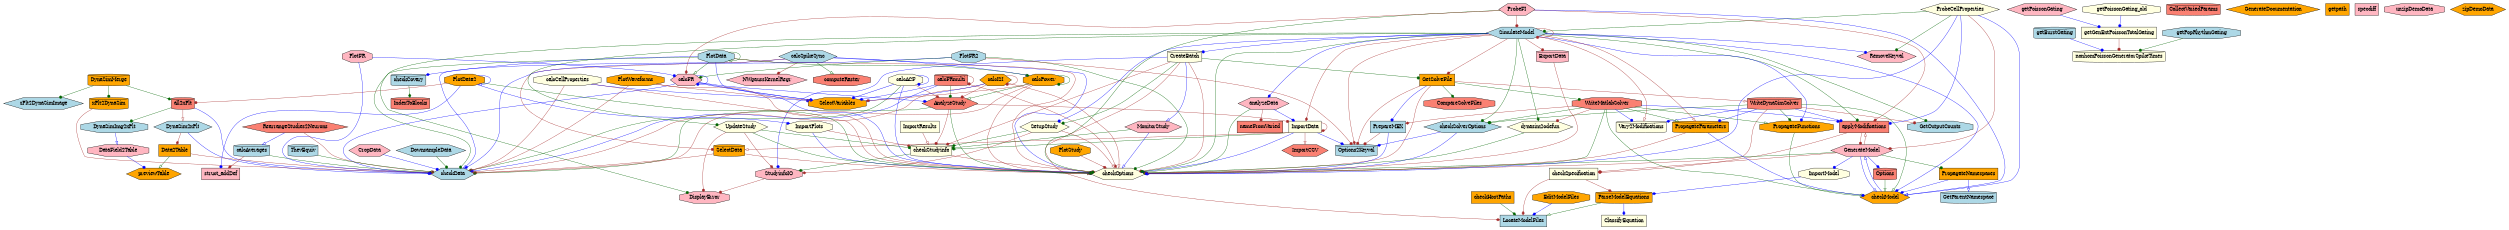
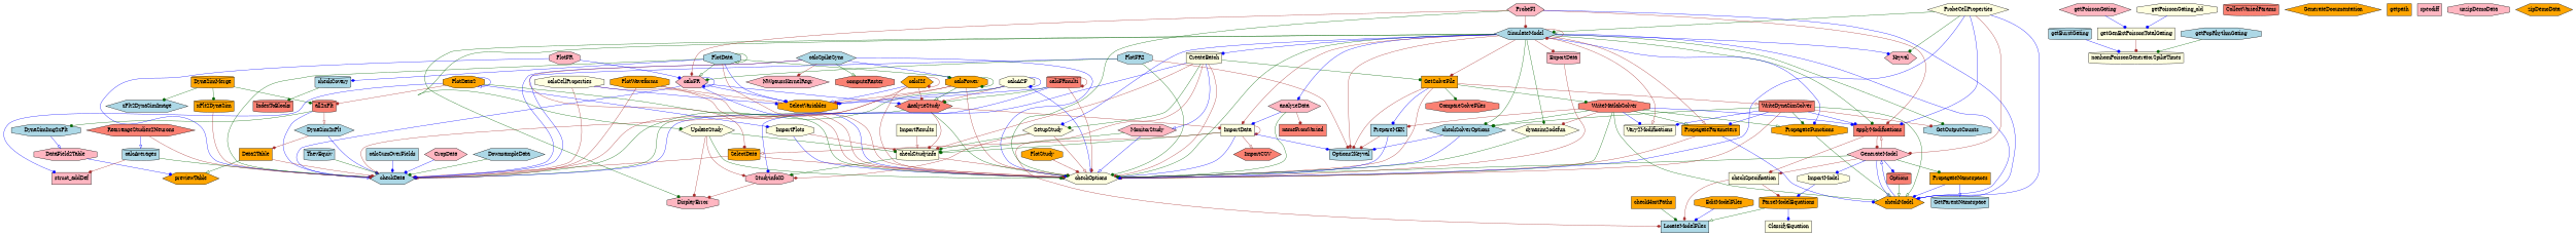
  digraph {
    node [fillcolor=orange shape=hexagon style=filled]
    edge [arrowhead=dot color=brown]
    all2xPlt [fillcolor=salmon shape=cylinder]
    checkData [fillcolor=lightblue]
    DynaSim2xPlt [fillcolor=lightblue]
    DynaSimImg2xPlt [fillcolor=lightblue shape=octagon]
    Data2Table [shape=box]
    DataField2Table [fillcolor=lightpink shape=octagon]
    previewTable
    analyzeData [fillcolor=lightpink]
    checkOptions [fillcolor=lightyellow]
    ImportData [fillcolor=lightyellow shape=box]
    nameFromVaried [fillcolor=salmon shape=box]
    checkStudyinfo [fillcolor=lightyellow shape=cylinder]
    SelectData [shape=cylinder]
    Options2Keyval [fillcolor=lightblue shape=cylinder]
    ImportCSV [fillcolor=salmon]
    StudyinfoIO [fillcolor=lightpink shape=octagon]
    AnalyzeStudy [fillcolor=salmon]
    DisplayError [fillcolor=lightpink shape=octagon]
    applyModifications [fillcolor=salmon shape=box]
    checkSpecification [fillcolor=lightyellow shape=box]
    GenerateModel [fillcolor=lightpink]
    LocateModelFiles [fillcolor=lightblue shape=box]
    ParseModelEquations [shape=cylinder]
    checkModel
    n25 [fillcolor=salmon label=Options shape=cylinder]
    ImportModel [fillcolor=lightyellow shape=octagon]
    PropagateNamespaces [shape=box]
    ClassifyEquation [fillcolor=lightyellow shape=box]
    GetParentNamespace [fillcolor=lightblue shape=cylinder]
    calcACF [fillcolor=lightyellow shape=octagon]
    SelectVariables [shape=octagon]
    calcAverages [fillcolor=lightblue shape=cylinder]
    struct_addDef [fillcolor=lightpink shape=box]
    calcCellProperties [fillcolor=lightyellow shape=octagon]
    calcFR [fillcolor=lightpink]
    calcFRmulti [fillcolor=salmon shape=cylinder]
    calcISI
    calcPower [shape=octagon]
    calcSpikeSync [fillcolor=lightblue]
    NWgaussKernelRegr [fillcolor=lightpink]
    computeRaster [fillcolor=salmon shape=octagon]
+   calcSumOverFields [fillcolor=lightblue shape=box]
    checkCovary [fillcolor=lightblue shape=cylinder]
    IndexToBlocks [fillcolor=salmon shape=cylinder]
    checkHostPaths [shape=box]
    checkSolverOptions [fillcolor=lightblue]
    CreateBatch [fillcolor=lightyellow shape=cylinder]
    GetSolveFile [shape=box]
    MonitorStudy [fillcolor=lightpink]
    SetupStudy [fillcolor=lightyellow]
    CompareSolveFiles [fillcolor=salmon shape=octagon]
    PrepareMEX [fillcolor=lightblue shape=box]
    WriteDynaSimSolver [fillcolor=salmon shape=cylinder]
    WriteMatlabSolver [fillcolor=salmon shape=octagon]
    PropagateFunctions [shape=octagon]
    PropagateParameters [shape=cylinder]
    GetOutputCounts [fillcolor=lightblue shape=octagon]
    Vary2Modifications [fillcolor=lightyellow shape=cylinder]
    dynasim2odefun [fillcolor=lightyellow]
    CropData [fillcolor=lightpink]
    DownsampleData [fillcolor=lightblue]
    DynaSimMerge [shape=cylinder]
    xPlt2DynaSim [shape=cylinder]
    xPlt2DynaSimImage [fillcolor=lightblue]
    EditModelFiles [shape=octagon]
    ExportData [fillcolor=lightpink shape=cylinder]
    ImportPlots [fillcolor=lightyellow shape=octagon]
    ImportResults [fillcolor=lightyellow shape=box]
    PlotData [fillcolor=lightblue shape=octagon]
    PlotData2 [shape=octagon]
    PlotFR [fillcolor=lightpink shape=octagon]
    PlotFR2 [fillcolor=lightblue shape=octagon]
    PlotStudy [shape=octagon]
    PlotWaveforms [shape=octagon]
    ProbeCellProperties [fillcolor=lightyellow]
-   RemoveKeyval [fillcolor=lightpink]
+   RemoveKeyval [fillcolor=lightpink label=Keyval]
    SimulateModel [fillcolor=lightblue]
    UpdateStudy [fillcolor=lightyellow]
    ProbeFI [fillcolor=lightpink]
    RearrangeStudies2Neurons [fillcolor=salmon]
    ThevEquiv [fillcolor=lightblue shape=cylinder]
    getBurstGating [fillcolor=lightblue shape=cylinder]
    nonhomPoissonGeneratorSpikeTimes [fillcolor=lightyellow shape=cylinder]
    getGenExtPoissonTotalGating [fillcolor=lightyellow shape=box]
    getPoissonGating [fillcolor=lightpink]
    getPoissonGating_old [fillcolor=lightyellow shape=octagon]
    getPopRhythmGating [fillcolor=lightblue shape=octagon]
    CollectVariedParams [fillcolor=salmon shape=cylinder]
    GenerateDocumentation
    getpath [shape=box]
    specdiff [fillcolor=lightpink shape=box]
    unzipDemoData [fillcolor=lightpink shape=octagon]
    zipDemoData
    all2xPlt -> checkData [arrowhead=onormal color=blue]
    all2xPlt -> DynaSim2xPlt [arrowhead=onormal]
    all2xPlt -> DynaSimImg2xPlt [color=darkgreen]
    DynaSim2xPlt -> checkData [arrowhead=diamond color=blue]
    DynaSim2xPlt -> Data2Table [arrowhead=diamond]
    DynaSimImg2xPlt -> DataField2Table [arrowhead=onormal color=blue]
    Data2Table -> checkData [arrowhead=diamond]
    Data2Table -> previewTable [arrowhead=onormal color=darkgreen]
    DataField2Table -> previewTable [color=blue]
    analyzeData -> checkOptions [arrowhead=diamond color=darkgreen]
    analyzeData -> ImportData [arrowhead=diamond color=blue]
    analyzeData -> nameFromVaried
    ImportData -> checkOptions [color=blue]
    ImportData -> ImportData [arrowhead=diamond]
    ImportData -> checkStudyinfo [arrowhead=diamond color=darkgreen]
    ImportData -> SelectData [arrowhead=onormal]
    ImportData -> Options2Keyval [arrowhead=diamond color=blue]
    ImportData -> ImportCSV [arrowhead=onormal]
    checkStudyinfo -> checkOptions [arrowhead=diamond]
    checkStudyinfo -> StudyinfoIO [arrowhead=diamond color=darkgreen]
    SelectData -> checkData [arrowhead=diamond]
    SelectData -> checkOptions [arrowhead=diamond]
    StudyinfoIO -> DisplayError
    AnalyzeStudy -> checkData [color=darkgreen]
    AnalyzeStudy -> checkOptions [arrowhead=onormal color=darkgreen]
    AnalyzeStudy -> ImportData
    AnalyzeStudy -> checkStudyinfo
    applyModifications -> checkSpecification [arrowhead=diamond]
    applyModifications -> GenerateModel
    checkSpecification -> LocateModelFiles [arrowhead=diamond]
    checkSpecification -> ParseModelEquations [arrowhead=diamond]
    GenerateModel -> checkOptions [color=darkgreen]
    GenerateModel -> applyModifications [arrowhead=onormal]
    GenerateModel -> checkSpecification [arrowhead=diamond]
    GenerateModel -> checkModel [arrowhead=onormal color=blue]
    GenerateModel -> n25 [arrowhead=diamond color=blue]
    GenerateModel -> ImportModel [color=blue]
    GenerateModel -> PropagateNamespaces [color=darkgreen]
    ParseModelEquations -> LocateModelFiles [arrowhead=onormal color=darkgreen]
    ParseModelEquations -> ClassifyEquation [arrowhead=diamond color=blue]
    checkModel -> GenerateModel [arrowhead=onormal color=blue]
    n25 -> checkModel [arrowhead=onormal color=darkgreen]
    ImportModel -> ParseModelEquations [arrowhead=diamond color=blue]
    PropagateNamespaces -> checkModel [arrowhead=diamond color=blue]
    PropagateNamespaces -> GetParentNamespace [arrowhead=onormal color=blue]
    calcACF -> checkData [arrowhead=diamond color=darkgreen]
    calcACF -> checkOptions [arrowhead=onormal color=blue]
    calcACF -> AnalyzeStudy [arrowhead=diamond]
    calcACF -> calcACF [color=blue]
    calcACF -> SelectVariables [color=blue]
    calcAverages -> checkData [arrowhead=onormal color=darkgreen]
    calcAverages -> struct_addDef [arrowhead=diamond]
    calcCellProperties -> checkData [arrowhead=onormal]
    calcCellProperties -> checkOptions
    calcCellProperties -> SelectVariables [color=blue]
    calcFR -> checkData [arrowhead=onormal color=blue]
    calcFR -> checkOptions [color=blue]
    calcFR -> AnalyzeStudy [arrowhead=diamond color=blue]
    calcFR -> SelectVariables [color=blue]
    calcFR -> calcFR [color=blue]
    calcFRmulti -> checkData [arrowhead=diamond color=blue]
    calcFRmulti -> checkOptions [arrowhead=diamond]
    calcFRmulti -> AnalyzeStudy [color=darkgreen]
    calcFRmulti -> SelectVariables [arrowhead=diamond color=blue]
    calcFRmulti -> calcFRmulti
    calcISI -> checkData [arrowhead=onormal]
    calcISI -> checkOptions [arrowhead=onormal]
    calcISI -> AnalyzeStudy
    calcISI -> SelectVariables [arrowhead=onormal color=blue]
    calcISI -> calcISI
    calcPower -> checkData [arrowhead=onormal]
    calcPower -> checkOptions [arrowhead=onormal]
    calcPower -> AnalyzeStudy [arrowhead=onormal color=darkgreen]
    calcPower -> SelectVariables [arrowhead=diamond]
    calcPower -> calcPower [color=darkgreen]
    calcSpikeSync -> checkData [arrowhead=onormal color=blue]
    calcSpikeSync -> checkOptions [arrowhead=diamond color=blue]
    calcSpikeSync -> SelectData
    calcSpikeSync -> calcPower [arrowhead=onormal color=blue]
    calcSpikeSync -> NWgaussKernelRegr [arrowhead=diamond]
    calcSpikeSync -> computeRaster [arrowhead=onormal color=darkgreen]
+   calcSumOverFields -> checkData [arrowhead=diamond color=blue]
    checkCovary -> IndexToBlocks [arrowhead=diamond color=darkgreen]
    checkHostPaths -> LocateModelFiles [arrowhead=diamond color=darkgreen]
    checkSolverOptions -> checkOptions [arrowhead=diamond color=blue]
    checkSolverOptions -> Options2Keyval [arrowhead=diamond color=blue]
    CreateBatch -> checkOptions
    CreateBatch -> checkStudyinfo [arrowhead=diamond]
    CreateBatch -> StudyinfoIO [color=blue]
    CreateBatch -> LocateModelFiles [arrowhead=diamond]
    CreateBatch -> GetSolveFile [color=darkgreen]
    CreateBatch -> MonitorStudy [arrowhead=onormal color=blue]
    CreateBatch -> SetupStudy [color=darkgreen]
    GetSolveFile -> checkOptions [arrowhead=diamond]
    GetSolveFile -> Options2Keyval
    GetSolveFile -> CompareSolveFiles [arrowhead=diamond color=darkgreen]
    GetSolveFile -> PrepareMEX [color=blue]
    GetSolveFile -> WriteDynaSimSolver [arrowhead=onormal]
    GetSolveFile -> WriteMatlabSolver [color=darkgreen]
    MonitorStudy -> checkOptions [arrowhead=onormal color=blue]
    MonitorStudy -> checkStudyinfo [color=darkgreen]
    SetupStudy -> checkOptions [arrowhead=onormal]
    SetupStudy -> checkStudyinfo [arrowhead=diamond color=darkgreen]
    SetupStudy -> StudyinfoIO [arrowhead=diamond]
    PrepareMEX -> checkOptions [arrowhead=diamond color=blue]
    PrepareMEX -> Options2Keyval
    WriteDynaSimSolver -> checkOptions [arrowhead=diamond]
    WriteDynaSimSolver -> applyModifications [color=blue]
    WriteDynaSimSolver -> checkModel [arrowhead=onormal color=darkgreen]
    WriteDynaSimSolver -> checkSolverOptions [color=darkgreen]
    WriteDynaSimSolver -> PropagateFunctions [arrowhead=diamond color=darkgreen]
    WriteDynaSimSolver -> PropagateParameters [color=blue]
    WriteDynaSimSolver -> GetOutputCounts
    WriteDynaSimSolver -> Vary2Modifications [arrowhead=diamond color=blue]
    WriteMatlabSolver -> checkOptions [arrowhead=diamond color=darkgreen]
    WriteMatlabSolver -> applyModifications [color=blue]
    WriteMatlabSolver -> checkModel [arrowhead=onormal color=darkgreen]
    WriteMatlabSolver -> checkSolverOptions [arrowhead=diamond color=darkgreen]
    WriteMatlabSolver -> PrepareMEX [arrowhead=diamond]
    WriteMatlabSolver -> PropagateFunctions [arrowhead=onormal color=darkgreen]
    WriteMatlabSolver -> PropagateParameters [arrowhead=onormal color=darkgreen]
    WriteMatlabSolver -> Vary2Modifications [color=blue]
    WriteMatlabSolver -> dynasim2odefun
    PropagateFunctions -> checkModel [arrowhead=onormal color=darkgreen]
    PropagateParameters -> checkOptions [arrowhead=onormal]
    PropagateParameters -> checkModel [color=blue]
    dynasim2odefun -> checkOptions [arrowhead=onormal color=darkgreen]
    CropData -> checkData [color=blue]
    DownsampleData -> checkData [color=darkgreen]
    DynaSimMerge -> all2xPlt [arrowhead=diamond color=darkgreen]
    DynaSimMerge -> xPlt2DynaSim [color=darkgreen]
    DynaSimMerge -> xPlt2DynaSimImage [color=darkgreen]
    xPlt2DynaSim -> checkData [arrowhead=diamond]
    EditModelFiles -> LocateModelFiles [arrowhead=diamond color=blue]
    ExportData -> checkOptions [arrowhead=diamond]
    ImportPlots -> checkOptions [arrowhead=diamond color=blue]
    ImportPlots -> checkStudyinfo [arrowhead=diamond]
    ImportResults -> checkStudyinfo [arrowhead=onormal]
    PlotData -> checkData [color=darkgreen]
    PlotData -> checkOptions [arrowhead=onormal]
    PlotData -> SelectVariables [arrowhead=diamond color=blue]
    PlotData -> calcFR [arrowhead=onormal color=darkgreen]
    PlotData -> calcPower [arrowhead=diamond color=darkgreen]
    PlotData -> checkCovary [arrowhead=diamond color=blue]
    PlotData -> PlotData [arrowhead=onormal color=darkgreen]
    PlotData2 -> all2xPlt
    PlotData2 -> checkOptions [color=darkgreen]
    PlotData2 -> struct_addDef [color=blue]
    PlotData2 -> ImportPlots [arrowhead=diamond color=blue]
    PlotData2 -> PlotData2 [arrowhead=onormal color=blue]
    PlotFR -> checkData [arrowhead=diamond color=blue]
    PlotFR -> calcFR [color=blue]
    PlotFR2 -> checkData [arrowhead=diamond color=blue]
    PlotFR2 -> checkOptions [color=darkgreen]
    PlotFR2 -> Options2Keyval
    PlotFR2 -> calcFR [arrowhead=diamond color=darkgreen]
    PlotStudy -> checkOptions [arrowhead=diamond]
    PlotWaveforms -> checkData [arrowhead=onormal]
    PlotWaveforms -> checkOptions [arrowhead=diamond]
    PlotWaveforms -> SelectVariables [arrowhead=onormal]
    ProbeCellProperties -> checkOptions [color=blue]
    ProbeCellProperties -> applyModifications [color=blue]
    ProbeCellProperties -> GenerateModel [arrowhead=diamond]
    ProbeCellProperties -> checkModel [arrowhead=onormal color=blue]
    ProbeCellProperties -> RemoveKeyval [color=darkgreen]
    ProbeCellProperties -> SimulateModel [color=darkgreen]
    SimulateModel -> analyzeData [arrowhead=diamond color=blue]
    SimulateModel -> checkOptions [arrowhead=diamond color=darkgreen]
    SimulateModel -> ImportData [arrowhead=diamond]
    SimulateModel -> Options2Keyval [arrowhead=diamond]
    SimulateModel -> DisplayError [color=darkgreen]
    SimulateModel -> applyModifications [color=darkgreen]
    SimulateModel -> checkModel [arrowhead=diamond color=blue]
    SimulateModel -> checkSolverOptions [color=darkgreen]
    SimulateModel -> CreateBatch [color=blue]
    SimulateModel -> GetSolveFile [arrowhead=diamond]
    SimulateModel -> SetupStudy [color=blue]
    SimulateModel -> PropagateFunctions [color=blue]
    SimulateModel -> PropagateParameters [arrowhead=onormal]
    SimulateModel -> GetOutputCounts [color=darkgreen]
    SimulateModel -> Vary2Modifications [arrowhead=onormal]
    SimulateModel -> dynasim2odefun [arrowhead=diamond color=darkgreen]
    SimulateModel -> ExportData
    SimulateModel -> RemoveKeyval [color=blue]
    SimulateModel -> SimulateModel
    SimulateModel -> UpdateStudy [color=darkgreen]
    UpdateStudy -> checkOptions [arrowhead=diamond color=darkgreen]
    UpdateStudy -> checkStudyinfo [color=darkgreen]
    UpdateStudy -> StudyinfoIO [arrowhead=diamond]
    UpdateStudy -> DisplayError
    ProbeFI -> checkOptions [color=darkgreen]
    ProbeFI -> applyModifications [arrowhead=diamond]
    ProbeFI -> checkModel [arrowhead=onormal color=blue]
    ProbeFI -> calcFR [arrowhead=diamond]
    ProbeFI -> SimulateModel
    RearrangeStudies2Neurons -> checkData
    RearrangeStudies2Neurons -> calcAverages [arrowhead=onormal color=blue]
    ThevEquiv -> checkData [arrowhead=onormal color=darkgreen]
    getBurstGating -> nonhomPoissonGeneratorSpikeTimes [color=blue]
    getGenExtPoissonTotalGating -> nonhomPoissonGeneratorSpikeTimes
    getPoissonGating -> getGenExtPoissonTotalGating [color=blue]
    getPoissonGating_old -> getGenExtPoissonTotalGating [color=blue]
    getPopRhythmGating -> nonhomPoissonGeneratorSpikeTimes [color=darkgreen]
  }
